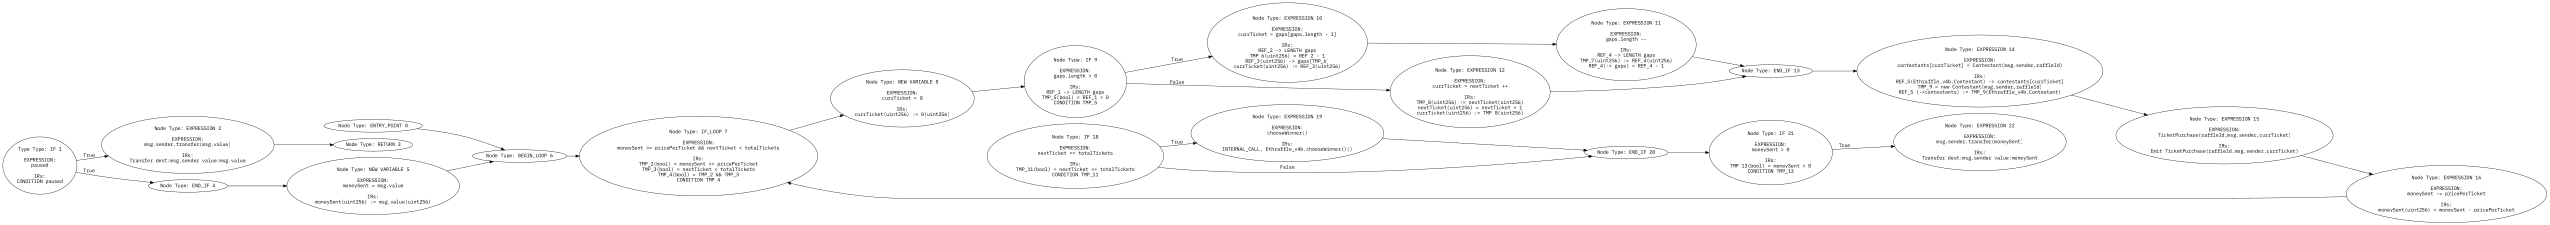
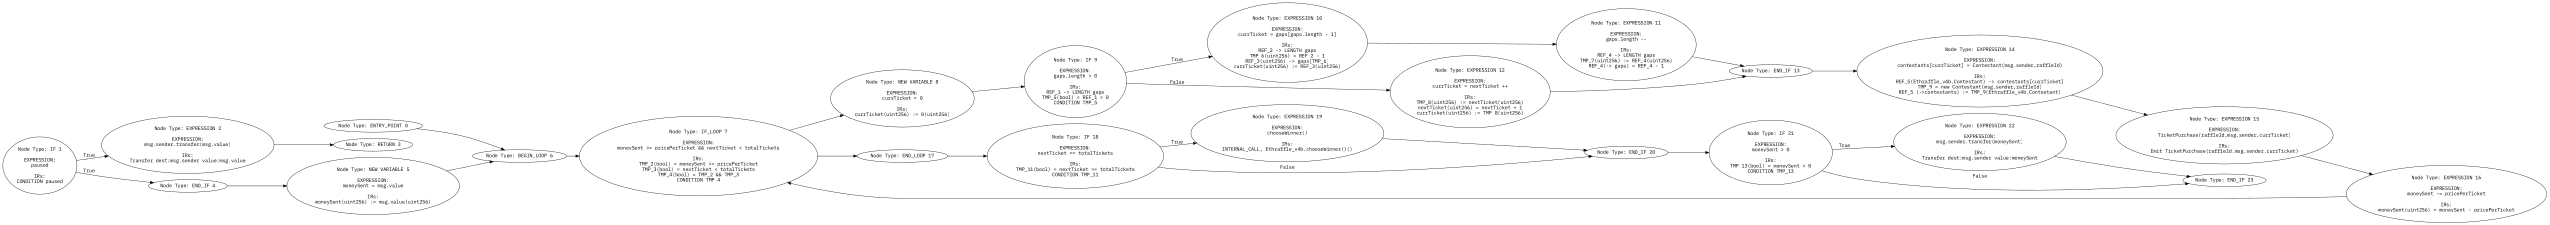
  digraph {
    fontname="IBM Plex Mono"
    rankdir=LR
    node [fontname="IBM Plex Mono"]
    edge [fontname="IBM Plex Mono"]
    n1 [label="Node Type: ENTRY_POINT 0\n"]
    n2 [label="Node Type: BEGIN_LOOP 6\n"]
-   n3 [label="Type Type: IF 1\n\nEXPRESSION:\npaused\n\nIRs:\nCONDITION paused"]
+   n3 [label="Node Type: IF 1\n\nEXPRESSION:\npaused\n\nIRs:\nCONDITION paused"]
    n4 [label="Node Type: EXPRESSION 2\n\nEXPRESSION:\nmsg.sender.transfer(msg.value)\n\nIRs:\nTransfer dest:msg.sender value:msg.value"]
    n5 [label="Node Type: END_IF 4\n"]
    n6 [label="Node Type: RETURN 3\n"]
    n7 [label="Node Type: NEW VARIABLE 5\n\nEXPRESSION:\nmoneySent = msg.value\n\nIRs:\nmoneySent(uint256) := msg.value(uint256)"]
    n8 [label="Node Type: IF_LOOP 7\n\nEXPRESSION:\nmoneySent >= pricePerTicket && nextTicket < totalTickets\n\nIRs:\nTMP_2(bool) = moneySent >= pricePerTicket\nTMP_3(bool) = nextTicket < totalTickets\nTMP_4(bool) = TMP_2 && TMP_3\nCONDITION TMP_4"]
    n9 [label="Node Type: NEW VARIABLE 8\n\nEXPRESSION:\ncurrTicket = 0\n\nIRs:\ncurrTicket(uint256) := 0(uint256)"]
+   n10 [label="Node Type: END_LOOP 17\n"]
    n11 [label="Node Type: IF 9\n\nEXPRESSION:\ngaps.length > 0\n\nIRs:\nREF_1 -> LENGTH gaps\nTMP_5(bool) = REF_1 > 0\nCONDITION TMP_5"]
    n12 [label="Node Type: IF 18\n\nEXPRESSION:\nnextTicket == totalTickets\n\nIRs:\nTMP_11(bool) = nextTicket == totalTickets\nCONDITION TMP_11"]
    n13 [label="Node Type: EXPRESSION 10\n\nEXPRESSION:\ncurrTicket = gaps[gaps.length - 1]\n\nIRs:\nREF_2 -> LENGTH gaps\nTMP_6(uint256) = REF_2 - 1\nREF_3(uint256) -> gaps[TMP_6]\ncurrTicket(uint256) := REF_3(uint256)"]
    n14 [label="Node Type: EXPRESSION 12\n\nEXPRESSION:\ncurrTicket = nextTicket ++\n\nIRs:\nTMP_8(uint256) := nextTicket(uint256)\nnextTicket(uint256) = nextTicket + 1\ncurrTicket(uint256) := TMP_8(uint256)"]
    n15 [label="Node Type: EXPRESSION 19\n\nEXPRESSION:\nchooseWinner()\n\nIRs:\nINTERNAL_CALL, Ethraffle_v4b.chooseWinner()()"]
    n16 [label="Node Type: END_IF 20\n"]
    n17 [label="Node Type: EXPRESSION 11\n\nEXPRESSION:\ngaps.length --\n\nIRs:\nREF_4 -> LENGTH gaps\nTMP_7(uint256) := REF_4(uint256)\nREF_4(-> gaps) = REF_4 - 1"]
    n18 [label="Node Type: END_IF 13\n"]
    n19 [label="Node Type: EXPRESSION 14\n\nEXPRESSION:\ncontestants[currTicket] = Contestant(msg.sender,raffleId)\n\nIRs:\nREF_5(Ethraffle_v4b.Contestant) -> contestants[currTicket]\nTMP_9 = new Contestant(msg.sender,raffleId)\nREF_5 (->contestants) := TMP_9(Ethraffle_v4b.Contestant)"]
    n20 [label="Node Type: EXPRESSION 15\n\nEXPRESSION:\nTicketPurchase(raffleId,msg.sender,currTicket)\n\nIRs:\nEmit TicketPurchase(raffleId.msg.sender.currTicket)"]
    n21 [label="Node Type: EXPRESSION 16\n\nEXPRESSION:\nmoneySent -= pricePerTicket\n\nIRs:\nmoneySent(uint256) = moneySent - pricePerTicket"]
    n22 [label="Node Type: IF 21\n\nEXPRESSION:\nmoneySent > 0\n\nIRs:\nTMP_13(bool) = moneySent > 0\nCONDITION TMP_13"]
    n23 [label="Node Type: EXPRESSION 22\n\nEXPRESSION:\nmsg.sender.transfer(moneySent)\n\nIRs:\nTransfer dest:msg.sender value:moneySent"]
+   n24 [label="Node Type: END_IF 23\n"]
    n1 -> n2
    n2 -> n8
    n3 -> n4 [label=True]
    n3 -> n5 [label=True]
    n4 -> n6
    n5 -> n7
    n7 -> n2
    n8 -> n9
+   n8 -> n10
    n9 -> n11
+   n10 -> n12
    n11 -> n13 [label=True]
    n11 -> n14 [label=False]
    n12 -> n15 [label=True]
    n12 -> n16 [label=False]
    n13 -> n17
    n14 -> n18
    n15 -> n16
    n16 -> n22
    n17 -> n18
    n18 -> n19
    n19 -> n20
    n20 -> n21
    n21 -> n8
    n22 -> n23 [label=True]
+   n22 -> n24 [label=False]
+   n23 -> n24
  }
